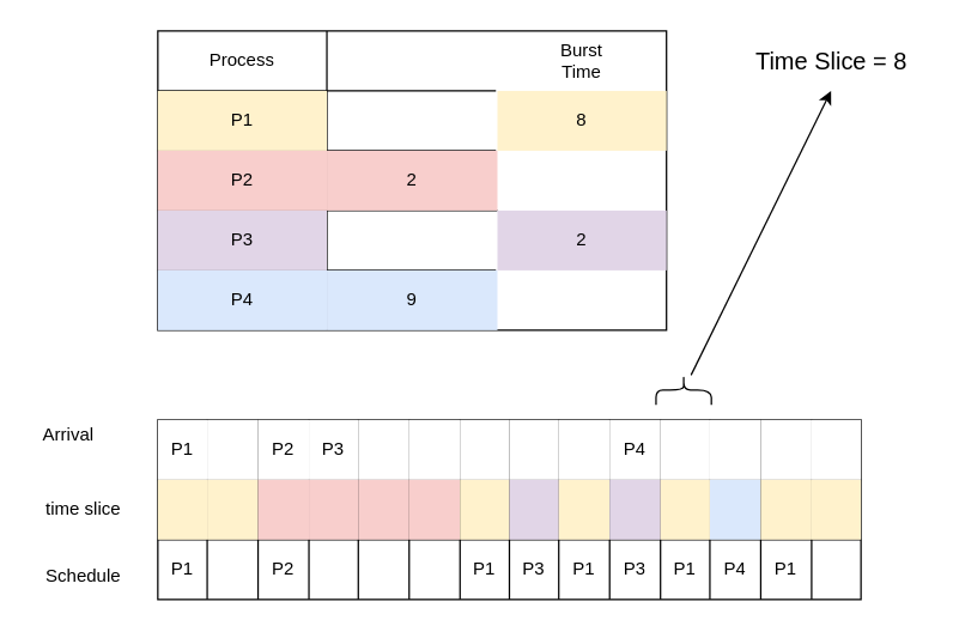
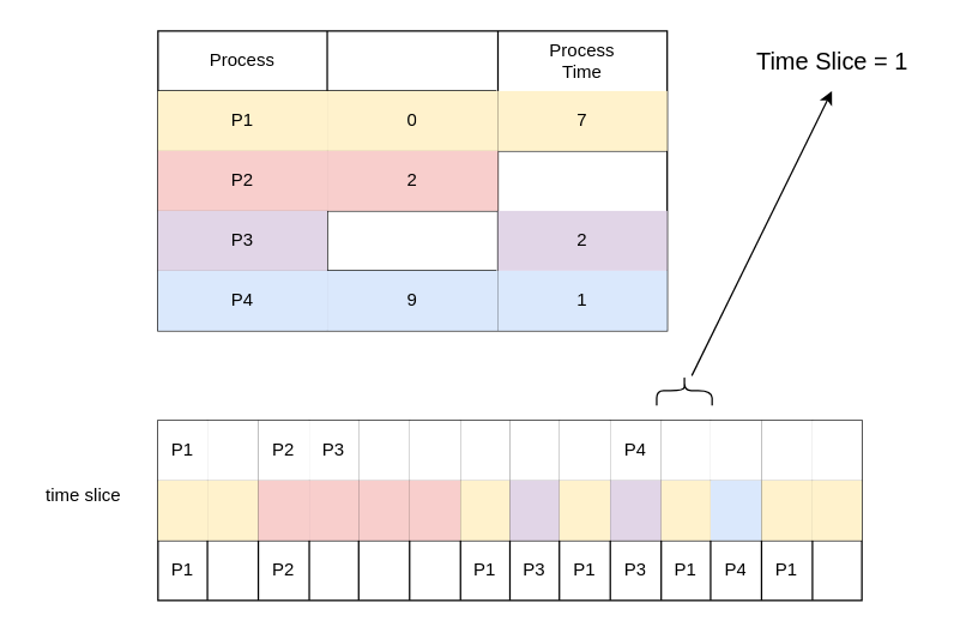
  <mxCell id="0" />
  <mxCell id="1" parent="0" />
  <mxCell id="2" value="" style="shape=table;html=1;whiteSpace=wrap;startSize=0;container=1;collapsible=0;childLayout=tableLayout;" parent="1" vertex="1"><mxGeometry x="105" y="20" width="340" height="200" as="geometry" /></mxCell>
  <mxCell id="3" value="" style="shape=partialRectangle;html=1;whiteSpace=wrap;collapsible=0;dropTarget=0;pointerEvents=0;fillColor=none;top=0;left=0;bottom=0;right=0;points=[[0,0.5],[1,0.5]];portConstraint=eastwest;" parent="2" vertex="1"><mxGeometry width="340" height="40" as="geometry" /></mxCell>
  <mxCell id="4" value="Process" style="shape=partialRectangle;html=1;whiteSpace=wrap;connectable=0;overflow=hidden;fillColor=none;top=0;left=0;bottom=0;right=0;" parent="3" vertex="1"><mxGeometry width="113" height="40" as="geometry" /></mxCell>
- <mxCell id="5" value="Burst&lt;br&gt;Time" style="shape=partialRectangle;html=1;whiteSpace=wrap;connectable=0;overflow=hidden;fillColor=none;top=0;left=0;bottom=0;right=0;" parent="3" vertex="1"><mxGeometry x="227" width="113" height="40" as="geometry" /></mxCell>
+ <mxCell id="5" value="Process&lt;br&gt;Time" style="shape=partialRectangle;html=1;whiteSpace=wrap;connectable=0;overflow=hidden;fillColor=none;top=0;left=0;bottom=0;right=0;" parent="3" vertex="1"><mxGeometry x="227" width="113" height="40" as="geometry" /></mxCell>
  <mxCell id="6" value="" style="shape=partialRectangle;html=1;whiteSpace=wrap;collapsible=0;dropTarget=0;pointerEvents=0;fillColor=none;top=0;left=0;bottom=0;right=0;points=[[0,0.5],[1,0.5]];portConstraint=eastwest;" parent="2" vertex="1"><mxGeometry y="40" width="340" height="40" as="geometry" /></mxCell>
  <mxCell id="7" value="P1" style="shape=partialRectangle;html=1;whiteSpace=wrap;connectable=0;overflow=hidden;fillColor=#fff2cc;top=0;left=0;bottom=0;right=0;strokeColor=#d6b656;" parent="6" vertex="1"><mxGeometry width="113" height="40" as="geometry" /></mxCell>
- <mxCell id="9" value="8" style="shape=partialRectangle;html=1;whiteSpace=wrap;connectable=0;overflow=hidden;fillColor=#fff2cc;top=0;left=0;bottom=0;right=0;strokeColor=#d6b656;" parent="6" vertex="1"><mxGeometry x="227" width="113" height="40" as="geometry" /></mxCell>
+ <mxCell id="8" value="0" style="shape=partialRectangle;html=1;whiteSpace=wrap;connectable=0;overflow=hidden;fillColor=#fff2cc;top=0;left=0;bottom=0;right=0;strokeColor=#d6b656;" parent="6" vertex="1"><mxGeometry x="113" width="114" height="40" as="geometry" /></mxCell>
+ <mxCell id="9" value="7" style="shape=partialRectangle;html=1;whiteSpace=wrap;connectable=0;overflow=hidden;fillColor=#fff2cc;top=0;left=0;bottom=0;right=0;strokeColor=#d6b656;" parent="6" vertex="1"><mxGeometry x="227" width="113" height="40" as="geometry" /></mxCell>
  <mxCell id="10" value="" style="shape=partialRectangle;html=1;whiteSpace=wrap;collapsible=0;dropTarget=0;pointerEvents=0;fillColor=none;top=0;left=0;bottom=0;right=0;points=[[0,0.5],[1,0.5]];portConstraint=eastwest;" parent="2" vertex="1"><mxGeometry y="80" width="340" height="40" as="geometry" /></mxCell>
  <mxCell id="11" value="P2" style="shape=partialRectangle;html=1;whiteSpace=wrap;connectable=0;overflow=hidden;fillColor=#f8cecc;top=0;left=0;bottom=0;right=0;strokeColor=#b85450;" parent="10" vertex="1"><mxGeometry width="113" height="40" as="geometry" /></mxCell>
  <mxCell id="12" value="2" style="shape=partialRectangle;html=1;whiteSpace=wrap;connectable=0;overflow=hidden;fillColor=#f8cecc;top=0;left=0;bottom=0;right=0;strokeColor=#b85450;" parent="10" vertex="1"><mxGeometry x="113" width="114" height="40" as="geometry" /></mxCell>
  <mxCell id="13" value="" style="shape=partialRectangle;html=1;whiteSpace=wrap;collapsible=0;dropTarget=0;pointerEvents=0;fillColor=none;top=0;left=0;bottom=0;right=0;points=[[0,0.5],[1,0.5]];portConstraint=eastwest;" parent="2" vertex="1"><mxGeometry y="120" width="340" height="40" as="geometry" /></mxCell>
  <mxCell id="14" value="P3" style="shape=partialRectangle;html=1;whiteSpace=wrap;connectable=0;overflow=hidden;fillColor=#e1d5e7;top=0;left=0;bottom=0;right=0;strokeColor=#9673a6;" parent="13" vertex="1"><mxGeometry width="113" height="40" as="geometry" /></mxCell>
  <mxCell id="15" value="2" style="shape=partialRectangle;html=1;whiteSpace=wrap;connectable=0;overflow=hidden;fillColor=#e1d5e7;top=0;left=0;bottom=0;right=0;strokeColor=#9673a6;" parent="13" vertex="1"><mxGeometry x="227" width="113" height="40" as="geometry" /></mxCell>
  <mxCell id="16" value="" style="shape=partialRectangle;html=1;whiteSpace=wrap;collapsible=0;dropTarget=0;pointerEvents=0;fillColor=none;top=0;left=0;bottom=0;right=0;points=[[0,0.5],[1,0.5]];portConstraint=eastwest;" parent="2" vertex="1"><mxGeometry y="160" width="340" height="40" as="geometry" /></mxCell>
  <mxCell id="17" value="P4" style="shape=partialRectangle;html=1;whiteSpace=wrap;connectable=0;overflow=hidden;fillColor=#dae8fc;top=0;left=0;bottom=0;right=0;strokeColor=#6c8ebf;" parent="16" vertex="1"><mxGeometry width="113" height="40" as="geometry" /></mxCell>
  <mxCell id="18" value="9" style="shape=partialRectangle;html=1;whiteSpace=wrap;connectable=0;overflow=hidden;fillColor=#dae8fc;top=0;left=0;bottom=0;right=0;strokeColor=#6c8ebf;" parent="16" vertex="1"><mxGeometry x="113" width="114" height="40" as="geometry" /></mxCell>
+ <mxCell id="19" value="1" style="shape=partialRectangle;html=1;whiteSpace=wrap;connectable=0;overflow=hidden;fillColor=#dae8fc;top=0;left=0;bottom=0;right=0;strokeColor=#6c8ebf;" parent="16" vertex="1"><mxGeometry x="227" width="113" height="40" as="geometry" /></mxCell>
  <mxCell id="20" value="" style="shape=table;html=1;whiteSpace=wrap;startSize=0;container=1;collapsible=0;childLayout=tableLayout;" parent="1" vertex="1"><mxGeometry x="105" y="280" width="470" height="120" as="geometry" /></mxCell>
  <mxCell id="21" style="shape=partialRectangle;html=1;whiteSpace=wrap;collapsible=0;dropTarget=0;pointerEvents=0;fillColor=none;top=0;left=0;bottom=0;right=0;points=[[0,0.5],[1,0.5]];portConstraint=eastwest;" parent="20" vertex="1"><mxGeometry width="470" height="40" as="geometry" /></mxCell>
  <mxCell id="22" value="P1" style="shape=partialRectangle;html=1;whiteSpace=wrap;connectable=0;overflow=hidden;top=0;left=0;bottom=0;right=0;" parent="21" vertex="1"><mxGeometry width="33" height="40" as="geometry" /></mxCell>
  <mxCell id="23" style="shape=partialRectangle;html=1;whiteSpace=wrap;connectable=0;overflow=hidden;top=0;left=0;bottom=0;right=0;" parent="21" vertex="1"><mxGeometry x="33" width="34" height="40" as="geometry" /></mxCell>
  <mxCell id="24" value="P2" style="shape=partialRectangle;html=1;whiteSpace=wrap;connectable=0;overflow=hidden;top=0;left=0;bottom=0;right=0;" parent="21" vertex="1"><mxGeometry x="67" width="34" height="40" as="geometry" /></mxCell>
  <mxCell id="25" value="P3" style="shape=partialRectangle;html=1;whiteSpace=wrap;connectable=0;overflow=hidden;top=0;left=0;bottom=0;right=0;" parent="21" vertex="1"><mxGeometry x="101" width="33" height="40" as="geometry" /></mxCell>
  <mxCell id="26" style="shape=partialRectangle;html=1;whiteSpace=wrap;connectable=0;overflow=hidden;top=0;left=0;bottom=0;right=0;" parent="21" vertex="1"><mxGeometry x="134" width="34" height="40" as="geometry" /></mxCell>
  <mxCell id="27" value="" style="shape=partialRectangle;html=1;whiteSpace=wrap;connectable=0;overflow=hidden;top=0;left=0;bottom=0;right=0;" parent="21" vertex="1"><mxGeometry x="168" width="34" height="40" as="geometry" /></mxCell>
  <mxCell id="28" style="shape=partialRectangle;html=1;whiteSpace=wrap;connectable=0;overflow=hidden;top=0;left=0;bottom=0;right=0;" parent="21" vertex="1"><mxGeometry x="202" width="33" height="40" as="geometry" /></mxCell>
  <mxCell id="29" style="shape=partialRectangle;html=1;whiteSpace=wrap;connectable=0;overflow=hidden;top=0;left=0;bottom=0;right=0;" parent="21" vertex="1"><mxGeometry x="235" width="33" height="40" as="geometry" /></mxCell>
  <mxCell id="30" style="shape=partialRectangle;html=1;whiteSpace=wrap;connectable=0;overflow=hidden;top=0;left=0;bottom=0;right=0;" parent="21" vertex="1"><mxGeometry x="268" width="34" height="40" as="geometry" /></mxCell>
  <mxCell id="31" value="P4" style="shape=partialRectangle;html=1;whiteSpace=wrap;connectable=0;overflow=hidden;top=0;left=0;bottom=0;right=0;" parent="21" vertex="1"><mxGeometry x="302" width="34" height="40" as="geometry" /></mxCell>
  <mxCell id="32" style="shape=partialRectangle;html=1;whiteSpace=wrap;connectable=0;overflow=hidden;top=0;left=0;bottom=0;right=0;" parent="21" vertex="1"><mxGeometry x="336" width="33" height="40" as="geometry" /></mxCell>
  <mxCell id="33" style="shape=partialRectangle;html=1;whiteSpace=wrap;connectable=0;overflow=hidden;top=0;left=0;bottom=0;right=0;" parent="21" vertex="1"><mxGeometry x="369" width="34" height="40" as="geometry" /></mxCell>
  <mxCell id="34" style="shape=partialRectangle;html=1;whiteSpace=wrap;connectable=0;overflow=hidden;top=0;left=0;bottom=0;right=0;" parent="21" vertex="1"><mxGeometry x="403" width="34" height="40" as="geometry" /></mxCell>
  <mxCell id="35" style="shape=partialRectangle;html=1;whiteSpace=wrap;connectable=0;overflow=hidden;top=0;left=0;bottom=0;right=0;" parent="21" vertex="1"><mxGeometry x="437" width="33" height="40" as="geometry" /></mxCell>
  <mxCell id="36" value="" style="shape=partialRectangle;html=1;whiteSpace=wrap;collapsible=0;dropTarget=0;pointerEvents=0;fillColor=none;top=0;left=0;bottom=0;right=0;points=[[0,0.5],[1,0.5]];portConstraint=eastwest;" parent="20" vertex="1"><mxGeometry y="40" width="470" height="40" as="geometry" /></mxCell>
  <mxCell id="37" value="" style="shape=partialRectangle;html=1;whiteSpace=wrap;connectable=0;overflow=hidden;fillColor=#fff2cc;top=0;left=0;bottom=0;right=0;strokeColor=#d6b656;" parent="36" vertex="1"><mxGeometry width="33" height="40" as="geometry" /></mxCell>
  <mxCell id="38" value="" style="shape=partialRectangle;html=1;whiteSpace=wrap;connectable=0;overflow=hidden;fillColor=#fff2cc;top=0;left=0;bottom=0;right=0;strokeColor=#d6b656;" parent="36" vertex="1"><mxGeometry x="33" width="34" height="40" as="geometry" /></mxCell>
  <mxCell id="39" value="" style="shape=partialRectangle;html=1;whiteSpace=wrap;connectable=0;overflow=hidden;fillColor=#f8cecc;top=0;left=0;bottom=0;right=0;strokeColor=#b85450;" parent="36" vertex="1"><mxGeometry x="67" width="34" height="40" as="geometry" /></mxCell>
  <mxCell id="40" value="" style="shape=partialRectangle;html=1;whiteSpace=wrap;connectable=0;overflow=hidden;fillColor=#f8cecc;top=0;left=0;bottom=0;right=0;strokeColor=#b85450;" parent="36" vertex="1"><mxGeometry x="101" width="33" height="40" as="geometry" /></mxCell>
  <mxCell id="41" value="" style="shape=partialRectangle;html=1;whiteSpace=wrap;connectable=0;overflow=hidden;fillColor=#f8cecc;top=0;left=0;bottom=0;right=0;strokeColor=#b85450;" parent="36" vertex="1"><mxGeometry x="134" width="34" height="40" as="geometry" /></mxCell>
  <mxCell id="42" value="" style="shape=partialRectangle;html=1;whiteSpace=wrap;connectable=0;overflow=hidden;fillColor=#f8cecc;top=0;left=0;bottom=0;right=0;strokeColor=#b85450;" parent="36" vertex="1"><mxGeometry x="168" width="34" height="40" as="geometry" /></mxCell>
  <mxCell id="43" value="" style="shape=partialRectangle;html=1;whiteSpace=wrap;connectable=0;overflow=hidden;fillColor=#fff2cc;top=0;left=0;bottom=0;right=0;strokeColor=#d6b656;" parent="36" vertex="1"><mxGeometry x="202" width="33" height="40" as="geometry" /></mxCell>
  <mxCell id="44" value="" style="shape=partialRectangle;html=1;whiteSpace=wrap;connectable=0;overflow=hidden;fillColor=#e1d5e7;top=0;left=0;bottom=0;right=0;strokeColor=#9673a6;" parent="36" vertex="1"><mxGeometry x="235" width="33" height="40" as="geometry" /></mxCell>
  <mxCell id="45" value="" style="shape=partialRectangle;html=1;whiteSpace=wrap;connectable=0;overflow=hidden;fillColor=#fff2cc;top=0;left=0;bottom=0;right=0;strokeColor=#d6b656;" parent="36" vertex="1"><mxGeometry x="268" width="34" height="40" as="geometry" /></mxCell>
  <mxCell id="46" value="" style="shape=partialRectangle;html=1;whiteSpace=wrap;connectable=0;overflow=hidden;fillColor=#e1d5e7;top=0;left=0;bottom=0;right=0;strokeColor=#9673a6;" parent="36" vertex="1"><mxGeometry x="302" width="34" height="40" as="geometry" /></mxCell>
  <mxCell id="47" value="" style="shape=partialRectangle;html=1;whiteSpace=wrap;connectable=0;overflow=hidden;fillColor=#fff2cc;top=0;left=0;bottom=0;right=0;strokeColor=#d6b656;" parent="36" vertex="1"><mxGeometry x="336" width="33" height="40" as="geometry" /></mxCell>
  <mxCell id="48" value="" style="shape=partialRectangle;html=1;whiteSpace=wrap;connectable=0;overflow=hidden;fillColor=#dae8fc;top=0;left=0;bottom=0;right=0;strokeColor=#6c8ebf;" parent="36" vertex="1"><mxGeometry x="369" width="34" height="40" as="geometry" /></mxCell>
  <mxCell id="49" value="" style="shape=partialRectangle;html=1;whiteSpace=wrap;connectable=0;overflow=hidden;fillColor=#fff2cc;top=0;left=0;bottom=0;right=0;strokeColor=#d6b656;" parent="36" vertex="1"><mxGeometry x="403" width="34" height="40" as="geometry" /></mxCell>
  <mxCell id="50" value="" style="shape=partialRectangle;html=1;whiteSpace=wrap;connectable=0;overflow=hidden;fillColor=#fff2cc;top=0;left=0;bottom=0;right=0;strokeColor=#d6b656;" parent="36" vertex="1"><mxGeometry x="437" width="33" height="40" as="geometry" /></mxCell>
  <mxCell id="51" value="" style="shape=partialRectangle;html=1;whiteSpace=wrap;collapsible=0;dropTarget=0;pointerEvents=0;fillColor=none;top=0;left=0;bottom=0;right=0;points=[[0,0.5],[1,0.5]];portConstraint=eastwest;" parent="20" vertex="1"><mxGeometry y="80" width="470" height="40" as="geometry" /></mxCell>
  <mxCell id="52" value="P1" style="shape=partialRectangle;html=1;whiteSpace=wrap;connectable=0;overflow=hidden;fillColor=none;top=0;left=0;bottom=0;right=0;" parent="51" vertex="1"><mxGeometry width="33" height="40" as="geometry" /></mxCell>
  <mxCell id="53" value="" style="shape=partialRectangle;html=1;whiteSpace=wrap;connectable=0;overflow=hidden;fillColor=none;top=0;left=0;bottom=0;right=0;" parent="51" vertex="1"><mxGeometry x="33" width="34" height="40" as="geometry" /></mxCell>
  <mxCell id="54" value="P2" style="shape=partialRectangle;html=1;whiteSpace=wrap;connectable=0;overflow=hidden;fillColor=none;top=0;left=0;bottom=0;right=0;" parent="51" vertex="1"><mxGeometry x="67" width="34" height="40" as="geometry" /></mxCell>
  <mxCell id="55" value="" style="shape=partialRectangle;html=1;whiteSpace=wrap;connectable=0;overflow=hidden;fillColor=none;top=0;left=0;bottom=0;right=0;" parent="51" vertex="1"><mxGeometry x="101" width="33" height="40" as="geometry" /></mxCell>
  <mxCell id="56" value="" style="shape=partialRectangle;html=1;whiteSpace=wrap;connectable=0;overflow=hidden;fillColor=none;top=0;left=0;bottom=0;right=0;" parent="51" vertex="1"><mxGeometry x="134" width="34" height="40" as="geometry" /></mxCell>
  <mxCell id="57" value="" style="shape=partialRectangle;html=1;whiteSpace=wrap;connectable=0;overflow=hidden;fillColor=none;top=0;left=0;bottom=0;right=0;" parent="51" vertex="1"><mxGeometry x="168" width="34" height="40" as="geometry" /></mxCell>
  <mxCell id="58" value="P1" style="shape=partialRectangle;html=1;whiteSpace=wrap;connectable=0;overflow=hidden;fillColor=none;top=0;left=0;bottom=0;right=0;" parent="51" vertex="1"><mxGeometry x="202" width="33" height="40" as="geometry" /></mxCell>
  <mxCell id="59" value="P3" style="shape=partialRectangle;html=1;whiteSpace=wrap;connectable=0;overflow=hidden;fillColor=none;top=0;left=0;bottom=0;right=0;" parent="51" vertex="1"><mxGeometry x="235" width="33" height="40" as="geometry" /></mxCell>
  <mxCell id="60" value="P1" style="shape=partialRectangle;html=1;whiteSpace=wrap;connectable=0;overflow=hidden;fillColor=none;top=0;left=0;bottom=0;right=0;" parent="51" vertex="1"><mxGeometry x="268" width="34" height="40" as="geometry" /></mxCell>
  <mxCell id="61" value="P3" style="shape=partialRectangle;html=1;whiteSpace=wrap;connectable=0;overflow=hidden;fillColor=none;top=0;left=0;bottom=0;right=0;" parent="51" vertex="1"><mxGeometry x="302" width="34" height="40" as="geometry" /></mxCell>
  <mxCell id="62" value="P1" style="shape=partialRectangle;html=1;whiteSpace=wrap;connectable=0;overflow=hidden;fillColor=none;top=0;left=0;bottom=0;right=0;" parent="51" vertex="1"><mxGeometry x="336" width="33" height="40" as="geometry" /></mxCell>
  <mxCell id="63" value="P4" style="shape=partialRectangle;html=1;whiteSpace=wrap;connectable=0;overflow=hidden;fillColor=none;top=0;left=0;bottom=0;right=0;" parent="51" vertex="1"><mxGeometry x="369" width="34" height="40" as="geometry" /></mxCell>
  <mxCell id="64" value="P1" style="shape=partialRectangle;html=1;whiteSpace=wrap;connectable=0;overflow=hidden;fillColor=none;top=0;left=0;bottom=0;right=0;" parent="51" vertex="1"><mxGeometry x="403" width="34" height="40" as="geometry" /></mxCell>
  <mxCell id="65" value="" style="shape=partialRectangle;html=1;whiteSpace=wrap;connectable=0;overflow=hidden;fillColor=none;top=0;left=0;bottom=0;right=0;" parent="51" vertex="1"><mxGeometry x="437" width="33" height="40" as="geometry" /></mxCell>
- <mxCell id="66" value="Schedule" style="text;html=1;align=center;verticalAlign=middle;resizable=0;points=[];autosize=1;" parent="1" vertex="1"><mxGeometry x="20" y="375" width="70" height="20" as="geometry" /></mxCell>
  <mxCell id="67" style="rounded=0;orthogonalLoop=1;jettySize=auto;html=1;" parent="1" source="68" edge="1"><mxGeometry relative="1" as="geometry"><mxPoint x="555" y="60" as="targetPoint" /></mxGeometry></mxCell>
  <mxCell id="68" value="" style="shape=curlyBracket;whiteSpace=wrap;html=1;rounded=1;direction=south;" parent="1" vertex="1"><mxGeometry x="438" y="250" width="37" height="20" as="geometry" /></mxCell>
- <mxCell id="69" value="&lt;font style=&quot;font-size: 16px&quot;&gt;Time Slice = 8&lt;/font&gt;" style="text;html=1;align=center;verticalAlign=middle;resizable=0;points=[];autosize=1;" parent="1" vertex="1"><mxGeometry x="495" y="30" width="120" height="20" as="geometry" /></mxCell>
- <mxCell id="70" value="Arrival" style="text;html=1;align=center;verticalAlign=middle;resizable=0;points=[];autosize=1;" parent="1" vertex="1"><mxGeometry x="20" y="280" width="50" height="20" as="geometry" /></mxCell>
- <mxCell id="71" value="time slice" style="text;html=1;align=center;verticalAlign=middle;resizable=0;points=[];autosize=1;" parent="1" vertex="1"><mxGeometry x="20" y="330" width="70" height="20" as="geometry" /></mxCell>
+ <mxCell id="69" value="&lt;font style=&quot;font-size: 16px&quot;&gt;Time Slice = 1&lt;/font&gt;" style="text;html=1;align=center;verticalAlign=middle;resizable=0;points=[];autosize=1;" parent="1" vertex="1"><mxGeometry x="495" y="30" width="120" height="20" as="geometry" /></mxCell>
+ <mxCell id="71" value="time slice" style="text;html=1;align=center;verticalAlign=middle;resizable=0;points=[];autosize=1;" parent="1" vertex="1"><mxGeometry x="20" y="320" width="70" height="20" as="geometry" /></mxCell>
